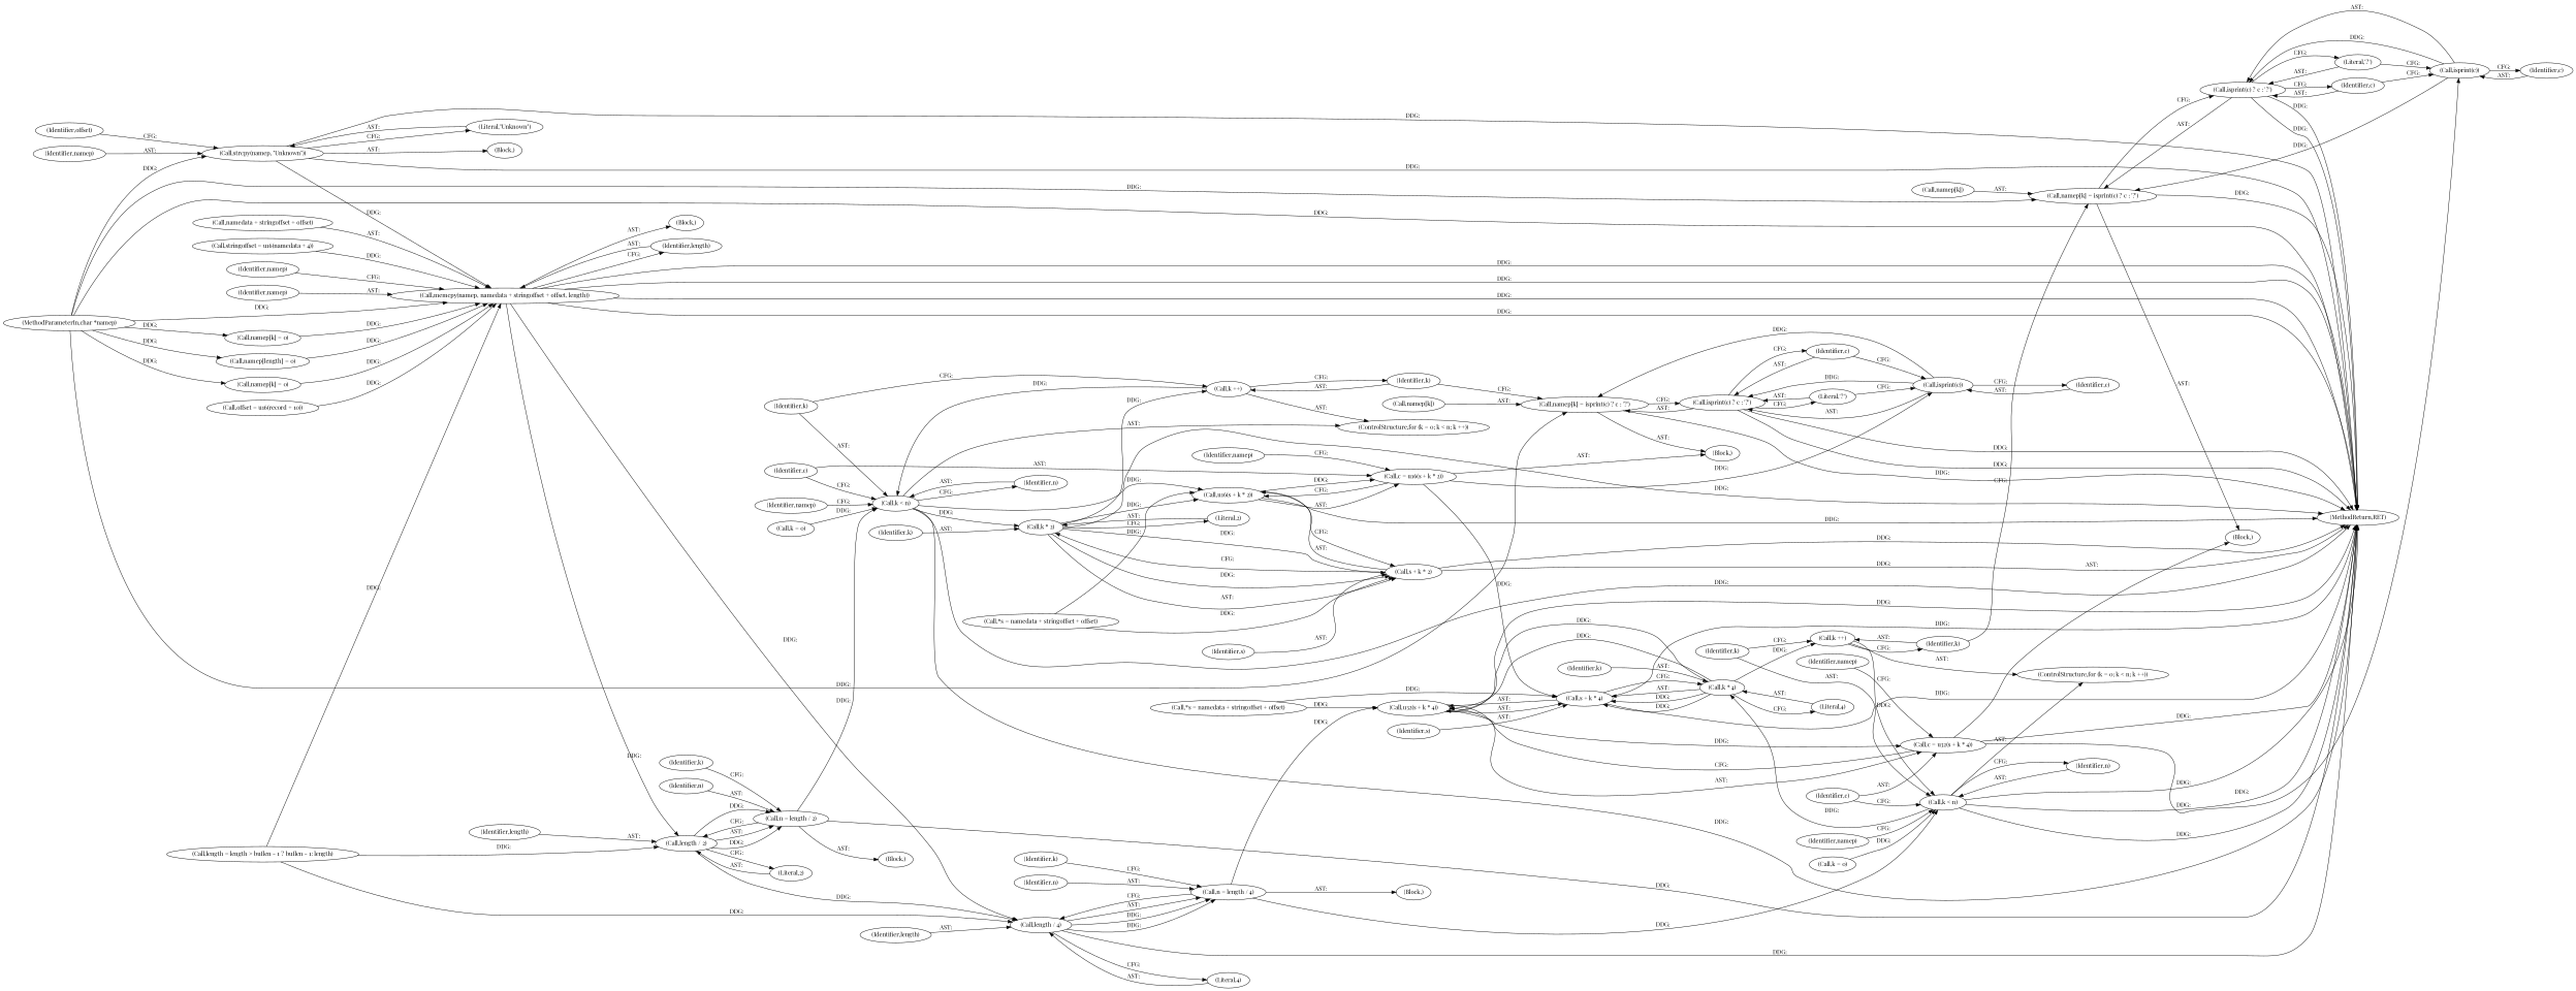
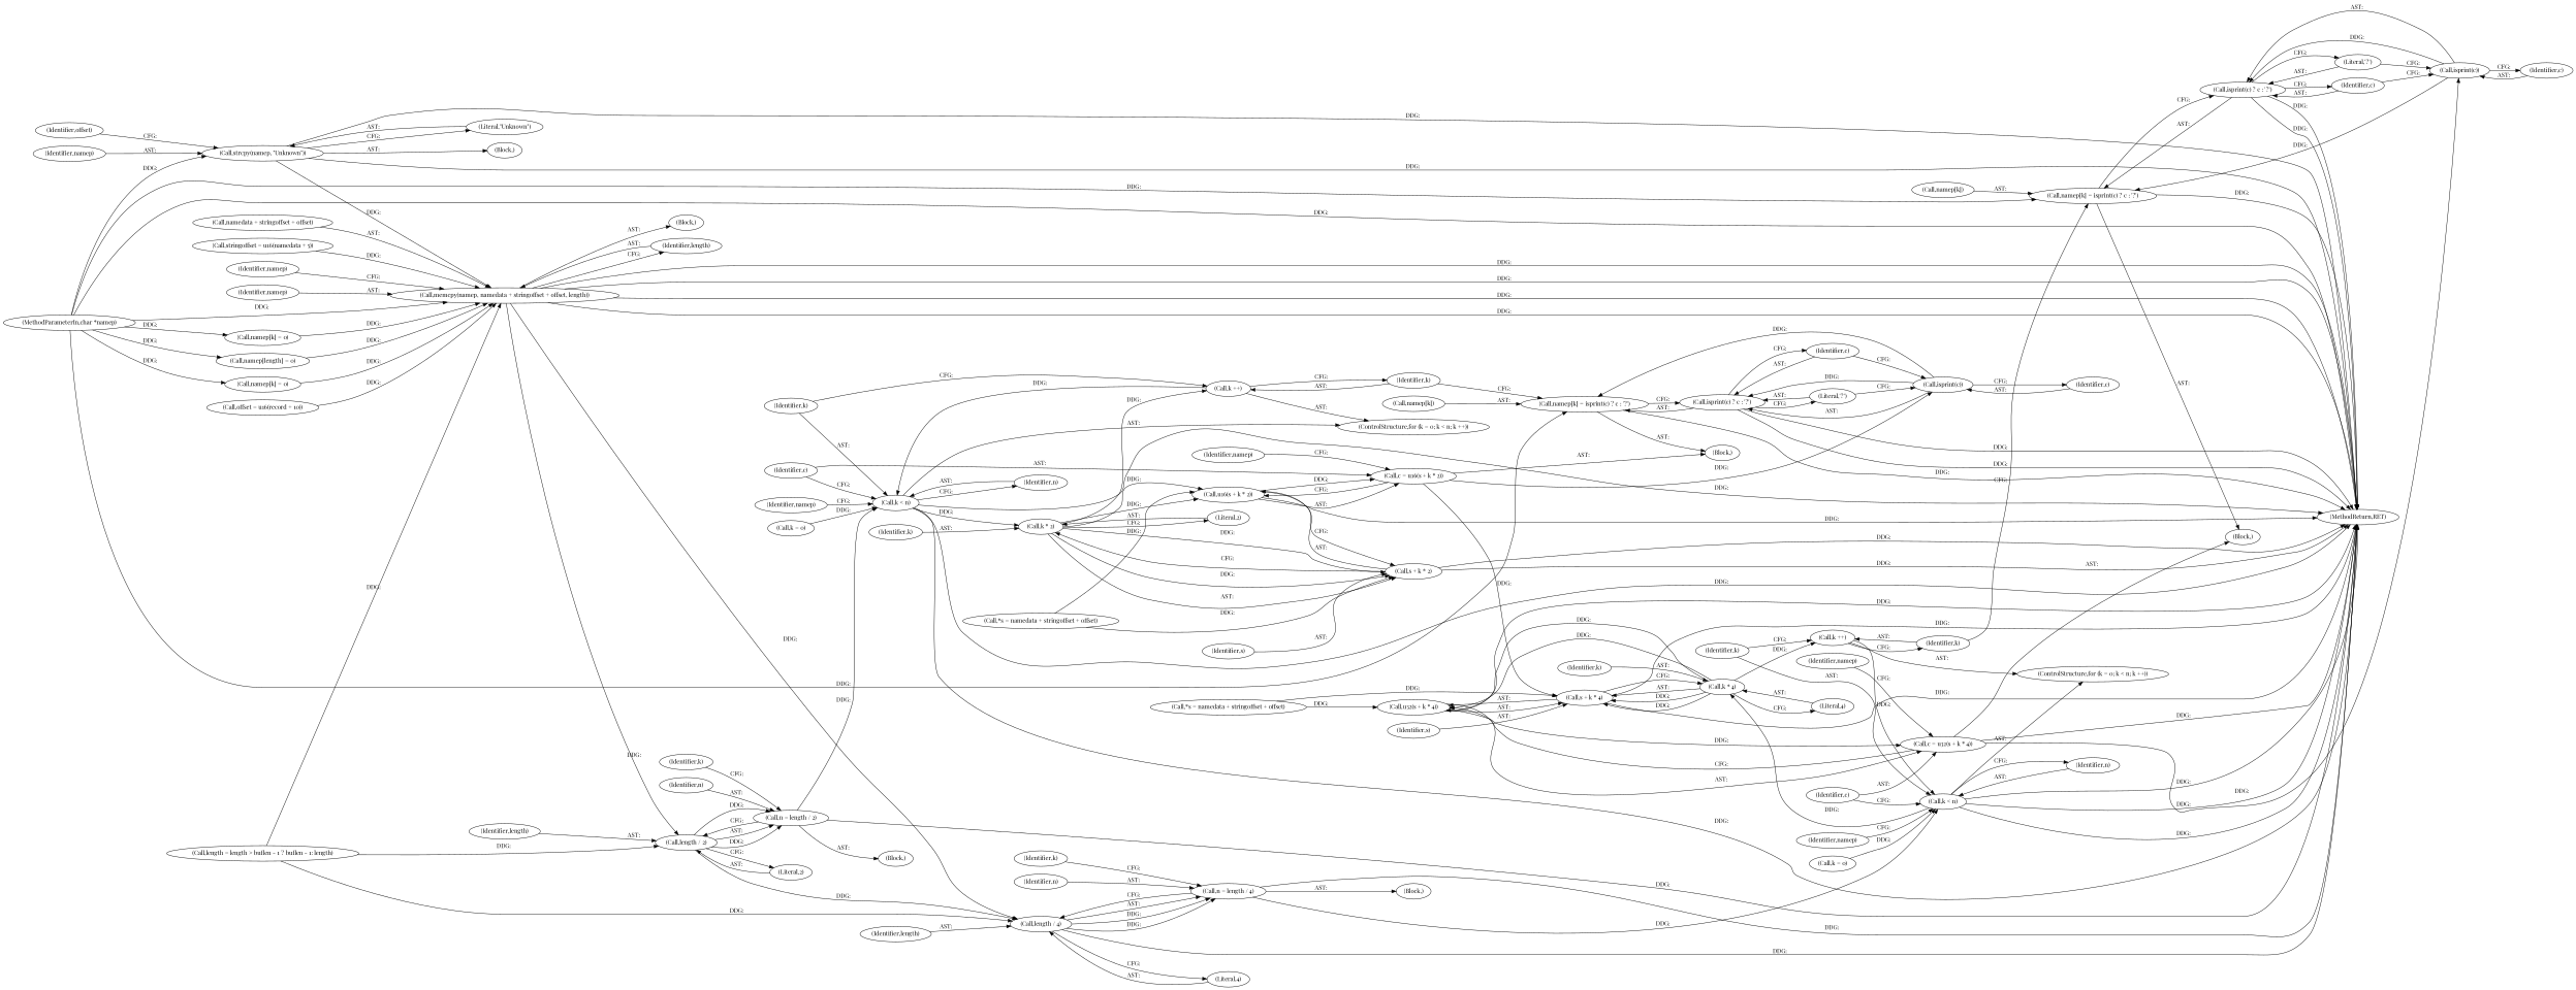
  digraph {
    fontname="Playfair Display"
    rankdir=LR
    node [fontname="Playfair Display"]
    edge [fontname="Playfair Display"]
    n1 [label="(Call,strcpy(namep, \"Unknown\"))"]
    n2 [label="(Call,memcpy(namep, namedata + stringoffset + offset, length))"]
    n3 [label="(Literal,\"Unknown\")"]
    n4 [label="(Block,)"]
    n5 [label="(MethodReturn,RET)"]
    n6 [label="(Call,length / 2)"]
    n7 [label="(Call,length / 4)"]
    n8 [label="(Block,)"]
    n9 [label="(Identifier,length)"]
    n10 [label="(MethodParameterIn,char *namep)"]
    n11 [label="(Call,namep[k] = isprint(c) ? c : '?')"]
    n12 [label="(Call,namep[k] = isprint(c) ? c : '?')"]
    n13 [label="(Call,namep[k] = 0)"]
    n14 [label="(Call,namep[k] = 0)"]
    n15 [label="(Call,namep[length] = 0)"]
    n16 [label="(Block,)"]
    n17 [label="(Call,isprint(c) ? c : '?')"]
    n18 [label="(Block,)"]
    n19 [label="(Call,isprint(c) ? c : '?')"]
    n20 [label="(Call,n = length / 2)"]
    n21 [label="(Literal,2)"]
    n22 [label="(Call,n = length / 4)"]
    n23 [label="(Literal,4)"]
    n24 [label="(Call,k < n)"]
    n25 [label="(Block,)"]
    n26 [label="(Call,k * 2)"]
    n27 [label="(ControlStructure,for (k = 0; k < n; k ++))"]
    n28 [label="(Identifier,n)"]
    n29 [label="(Call,k ++)"]
    n30 [label="(Call,u16(s + k * 2))"]
    n31 [label="(Call,s + k * 2)"]
    n32 [label="(Literal,2)"]
    n33 [label="(Identifier,k)"]
    n34 [label="(Call,c = u16(s + k * 2))"]
    n35 [label="(Call,isprint(c))"]
    n36 [label="(Call,s + k * 4)"]
    n37 [label="(Identifier,c)"]
    n38 [label="(Literal,'?')"]
    n39 [label="(Identifier,c)"]
    n40 [label="(Call,k < n)"]
    n41 [label="(Block,)"]
    n42 [label="(Call,k * 4)"]
    n43 [label="(Identifier,n)"]
    n44 [label="(ControlStructure,for (k = 0; k < n; k ++))"]
    n45 [label="(Call,k ++)"]
    n46 [label="(Call,u32(s + k * 4))"]
    n47 [label="(Literal,4)"]
    n48 [label="(Identifier,k)"]
    n49 [label="(Call,c = u32(s + k * 4))"]
    n50 [label="(Call,isprint(c))"]
    n51 [label="(Identifier,c)"]
    n52 [label="(Literal,'?')"]
    n53 [label="(Identifier,c)"]
    n54 [label="(Identifier,length)"]
    n55 [label="(Identifier,n)"]
    n56 [label="(Identifier,k)"]
    n57 [label="(Identifier,k)"]
    n58 [label="(Call,offset = u16(record + 10))"]
    n59 [label="(Identifier,k)"]
    n60 [label="(Identifier,s)"]
    n61 [label="(Identifier,offset)"]
    n62 [label="(Identifier,namep)"]
    n63 [label="(Call,namedata + stringoffset + offset)"]
    n64 [label="(Call,*s = namedata + stringoffset + offset)"]
    n65 [label="(Identifier,namep)"]
    n66 [label="(Call,k = 0)"]
    n67 [label="(Identifier,k)"]
    n68 [label="(Call,namep[k])"]
    n69 [label="(Call,k = 0)"]
    n70 [label="(Identifier,k)"]
    n71 [label="(Call,*s = namedata + stringoffset + offset)"]
    n72 [label="(Identifier,c)"]
    n73 [label="(Call,namep[k])"]
    n74 [label="(Identifier,namep)"]
-   n75 [label="(Call,stringoffset = u16(namedata + 4))"]
+   n75 [label="(Call,stringoffset = u16(namedata + 5))"]
    n76 [label="(Identifier,n)"]
    n77 [label="(Identifier,namep)"]
    n78 [label="(Identifier,s)"]
    n79 [label="(Identifier,k)"]
    n80 [label="(Identifier,c)"]
    n81 [label="(Identifier,namep)"]
    n82 [label="(Identifier,namep)"]
    n83 [label="(Call,length = length > buflen - 1 ? buflen - 1: length)"]
    n84 [label="(Identifier,namep)"]
    n85 [label="(Identifier,length)"]
    n1 -> n2 [label="DDG: "]
    n1 -> n3 [label="CFG: "]
    n1 -> n4 [label="AST: "]
    n1 -> n5 [label="DDG: "]
    n1 -> n5 [label="DDG: "]
    n2 -> n5 [label="DDG: "]
    n2 -> n5 [label="DDG: "]
    n2 -> n5 [label="DDG: "]
    n2 -> n5 [label="DDG: "]
    n2 -> n6 [label="DDG: "]
    n2 -> n7 [label="DDG: "]
    n2 -> n8 [label="AST: "]
    n2 -> n9 [label="CFG: "]
    n3 -> n1 [label="AST: "]
    n6 -> n7 [label="DDG: "]
    n6 -> n20 [label="AST: "]
    n6 -> n20 [label="DDG: "]
    n6 -> n20 [label="DDG: "]
    n6 -> n21 [label="CFG: "]
    n7 -> n5 [label="DDG: "]
    n7 -> n22 [label="AST: "]
    n7 -> n22 [label="DDG: "]
    n7 -> n22 [label="DDG: "]
    n7 -> n23 [label="CFG: "]
    n9 -> n2 [label="AST: "]
    n10 -> n1 [label="DDG: "]
    n10 -> n2 [label="DDG: "]
    n10 -> n5 [label="DDG: "]
    n10 -> n11 [label="DDG: "]
    n10 -> n12 [label="DDG: "]
    n10 -> n13 [label="DDG: "]
    n10 -> n14 [label="DDG: "]
    n10 -> n15 [label="DDG: "]
    n11 -> n5 [label="DDG: "]
    n11 -> n16 [label="AST: "]
    n11 -> n17 [label="CFG: "]
    n12 -> n5 [label="DDG: "]
    n12 -> n18 [label="AST: "]
    n12 -> n19 [label="CFG: "]
    n13 -> n2 [label="DDG: "]
    n14 -> n2 [label="DDG: "]
    n15 -> n2 [label="DDG: "]
    n17 -> n5 [label="DDG: "]
    n17 -> n5 [label="DDG: "]
    n17 -> n11 [label="AST: "]
    n17 -> n38 [label="CFG: "]
    n17 -> n39 [label="CFG: "]
    n19 -> n5 [label="DDG: "]
    n19 -> n5 [label="DDG: "]
    n19 -> n12 [label="AST: "]
    n19 -> n52 [label="CFG: "]
    n19 -> n53 [label="CFG: "]
    n20 -> n5 [label="DDG: "]
    n20 -> n6 [label="CFG: "]
    n20 -> n24 [label="DDG: "]
    n20 -> n25 [label="AST: "]
    n21 -> n6 [label="AST: "]
-   n22 -> n46 [label="DDG: "]
+   n22 -> n5 [label="DDG: "]
    n22 -> n7 [label="CFG: "]
    n22 -> n40 [label="DDG: "]
    n22 -> n41 [label="AST: "]
    n23 -> n7 [label="AST: "]
    n24 -> n5 [label="DDG: "]
    n24 -> n5 [label="DDG: "]
    n24 -> n5 [label="DDG: "]
    n24 -> n26 [label="DDG: "]
    n24 -> n27 [label="AST: "]
    n24 -> n28 [label="CFG: "]
    n26 -> n29 [label="DDG: "]
    n26 -> n30 [label="DDG: "]
    n26 -> n30 [label="DDG: "]
    n26 -> n31 [label="AST: "]
    n26 -> n31 [label="DDG: "]
    n26 -> n31 [label="DDG: "]
    n26 -> n32 [label="CFG: "]
    n28 -> n24 [label="AST: "]
    n29 -> n24 [label="DDG: "]
    n29 -> n27 [label="AST: "]
    n29 -> n33 [label="CFG: "]
    n30 -> n5 [label="DDG: "]
    n30 -> n31 [label="CFG: "]
    n30 -> n34 [label="AST: "]
    n30 -> n34 [label="DDG: "]
    n31 -> n5 [label="DDG: "]
    n31 -> n5 [label="DDG: "]
    n31 -> n26 [label="CFG: "]
    n31 -> n30 [label="AST: "]
    n32 -> n26 [label="AST: "]
    n33 -> n11 [label="CFG: "]
    n33 -> n29 [label="AST: "]
    n34 -> n16 [label="AST: "]
    n34 -> n30 [label="CFG: "]
    n34 -> n35 [label="DDG: "]
    n34 -> n36 [label="DDG: "]
    n35 -> n11 [label="DDG: "]
    n35 -> n17 [label="AST: "]
    n35 -> n17 [label="DDG: "]
    n35 -> n37 [label="CFG: "]
    n36 -> n5 [label="DDG: "]
    n36 -> n5 [label="DDG: "]
    n36 -> n42 [label="CFG: "]
    n36 -> n46 [label="AST: "]
    n37 -> n35 [label="AST: "]
    n38 -> n17 [label="AST: "]
    n38 -> n35 [label="CFG: "]
    n39 -> n17 [label="AST: "]
    n39 -> n35 [label="CFG: "]
    n40 -> n5 [label="DDG: "]
    n40 -> n5 [label="DDG: "]
    n40 -> n5 [label="DDG: "]
    n40 -> n42 [label="DDG: "]
    n40 -> n43 [label="CFG: "]
    n40 -> n44 [label="AST: "]
    n42 -> n36 [label="AST: "]
    n42 -> n36 [label="DDG: "]
    n42 -> n36 [label="DDG: "]
    n42 -> n45 [label="DDG: "]
    n42 -> n46 [label="DDG: "]
    n42 -> n46 [label="DDG: "]
    n42 -> n47 [label="CFG: "]
    n43 -> n40 [label="AST: "]
    n45 -> n40 [label="DDG: "]
    n45 -> n44 [label="AST: "]
    n45 -> n48 [label="CFG: "]
    n46 -> n5 [label="DDG: "]
    n46 -> n36 [label="AST: "]
    n46 -> n49 [label="AST: "]
    n46 -> n49 [label="DDG: "]
    n47 -> n42 [label="AST: "]
    n48 -> n12 [label="CFG: "]
    n48 -> n45 [label="AST: "]
    n49 -> n5 [label="DDG: "]
    n49 -> n18 [label="AST: "]
    n49 -> n46 [label="CFG: "]
    n49 -> n50 [label="DDG: "]
    n50 -> n12 [label="DDG: "]
    n50 -> n19 [label="AST: "]
    n50 -> n19 [label="DDG: "]
    n50 -> n51 [label="CFG: "]
    n51 -> n50 [label="AST: "]
    n52 -> n19 [label="AST: "]
    n52 -> n50 [label="CFG: "]
    n53 -> n19 [label="AST: "]
    n53 -> n50 [label="CFG: "]
    n54 -> n6 [label="AST: "]
    n55 -> n22 [label="AST: "]
    n56 -> n26 [label="AST: "]
    n57 -> n20 [label="CFG: "]
    n58 -> n2 [label="DDG: "]
    n59 -> n24 [label="AST: "]
    n59 -> n29 [label="CFG: "]
    n60 -> n36 [label="AST: "]
    n61 -> n1 [label="CFG: "]
    n62 -> n24 [label="CFG: "]
    n63 -> n2 [label="AST: "]
    n64 -> n36 [label="DDG: "]
    n64 -> n46 [label="DDG: "]
    n65 -> n40 [label="CFG: "]
    n66 -> n40 [label="DDG: "]
    n67 -> n42 [label="AST: "]
    n68 -> n11 [label="AST: "]
    n69 -> n24 [label="DDG: "]
    n70 -> n22 [label="CFG: "]
    n71 -> n30 [label="DDG: "]
    n71 -> n31 [label="DDG: "]
    n72 -> n40 [label="CFG: "]
    n72 -> n49 [label="AST: "]
    n73 -> n12 [label="AST: "]
    n74 -> n49 [label="CFG: "]
    n75 -> n2 [label="DDG: "]
    n76 -> n20 [label="AST: "]
    n77 -> n2 [label="CFG: "]
    n78 -> n31 [label="AST: "]
    n79 -> n40 [label="AST: "]
    n79 -> n45 [label="CFG: "]
    n80 -> n24 [label="CFG: "]
    n80 -> n34 [label="AST: "]
    n81 -> n34 [label="CFG: "]
    n82 -> n1 [label="AST: "]
    n83 -> n2 [label="DDG: "]
    n83 -> n6 [label="DDG: "]
    n83 -> n7 [label="DDG: "]
    n84 -> n2 [label="AST: "]
    n85 -> n7 [label="AST: "]
  }
